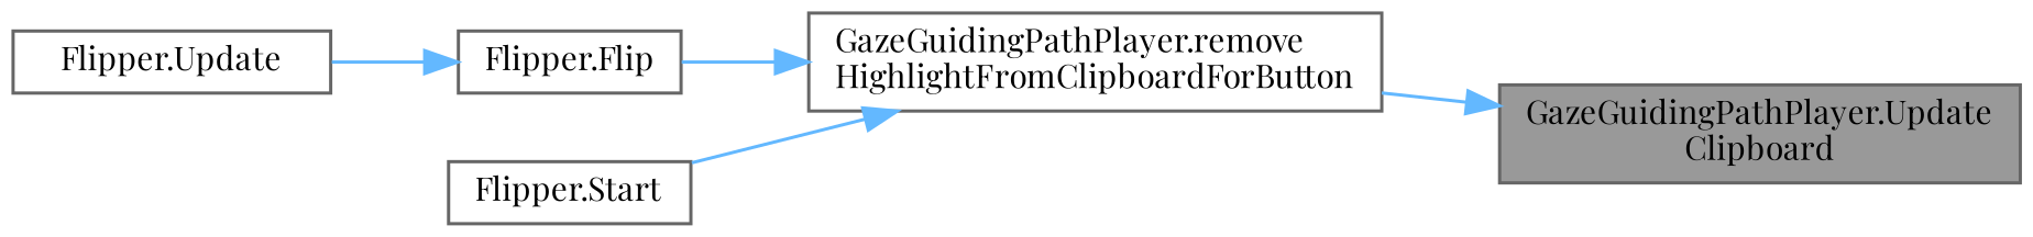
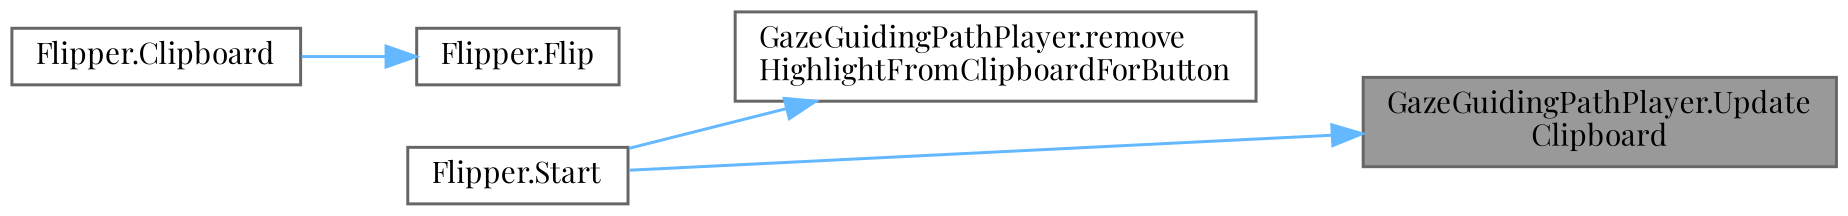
  digraph {
    fontname="Playfair Display"
    rankdir=RL
    node [color=grey40 fillcolor=white fontname="Playfair Display" fontsize=10 shape=box style=filled]
    edge [color=steelblue1 dir=back fontname="Playfair Display" fontsize=10 labelfontname=Helvetica labelfontsize=10 style=solid]
    n1 [color=gray40 fillcolor=grey60 fontcolor=black height=0.2 label="GazeGuidingPathPlayer.Update\lClipboard" width=0.4]
    n2 [height=0.2 label="GazeGuidingPathPlayer.remove\lHighlightFromClipboardForButton" width=0.4]
    n3 [height=0.2 label="Flipper.Flip" width=0.4]
    n4 [height=0.2 label="Flipper.Start" width=0.4]
-   n5 [height=0.2 label="Flipper.Update" width=0.4]
-   n1 -> n2
-   n2 -> n3
+   n5 [height=0.2 label="Flipper.Clipboard" width=0.4]
+   n1 -> n4
    n2 -> n4
    n3 -> n5
  }
